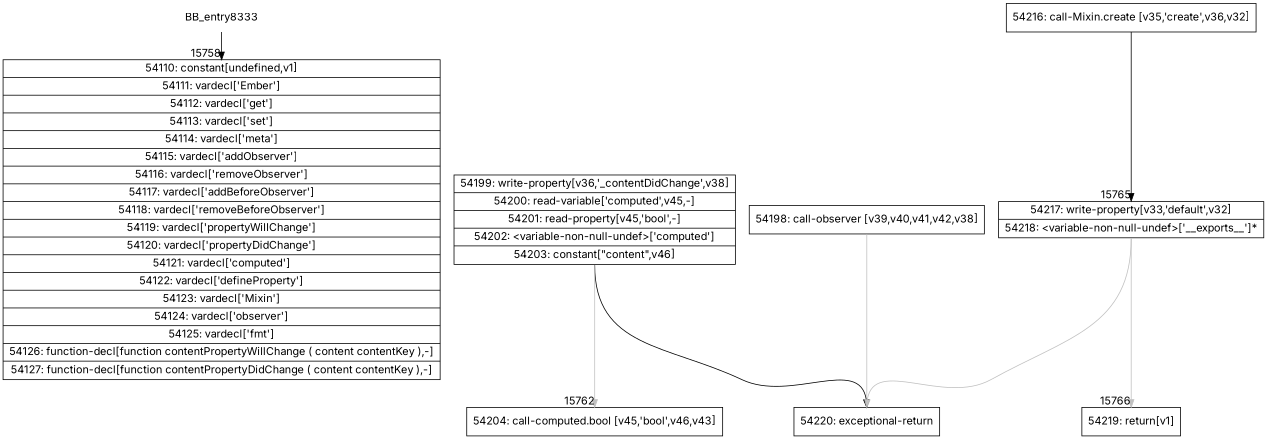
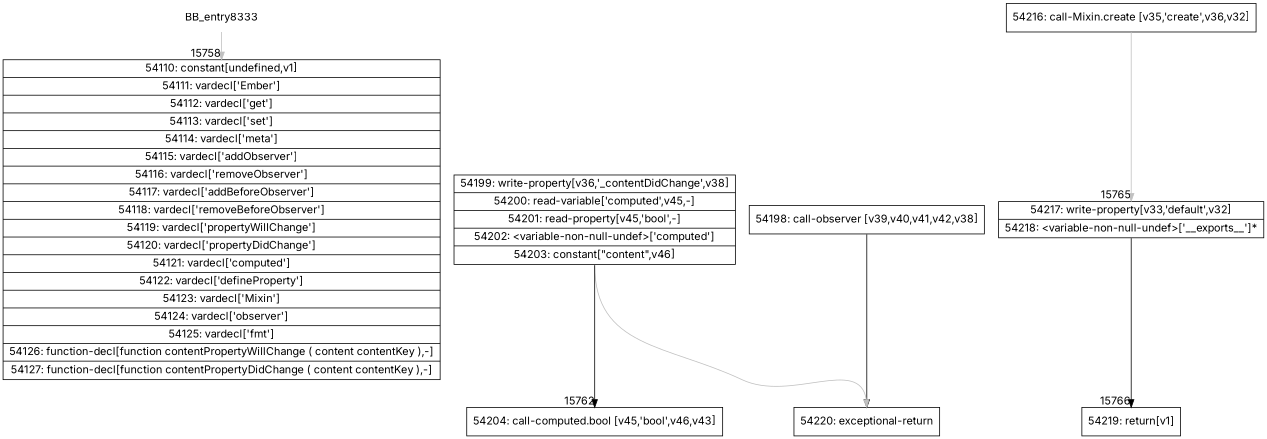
  digraph {
    fontname=Inter
    rankdir=TD
    node [fontname=Inter shape=record]
    edge [fontname=Inter headport=n tailport=s]
    n1 [label=BB_entry8333 shape=none]
    n2 [label="{54110: constant[undefined,v1]|54111: vardecl['Ember']|54112: vardecl['get']|54113: vardecl['set']|54114: vardecl['meta']|54115: vardecl['addObserver']|54116: vardecl['removeObserver']|54117: vardecl['addBeforeObserver']|54118: vardecl['removeBeforeObserver']|54119: vardecl['propertyWillChange']|54120: vardecl['propertyDidChange']|54121: vardecl['computed']|54122: vardecl['defineProperty']|54123: vardecl['Mixin']|54124: vardecl['observer']|54125: vardecl['fmt']|54126: function-decl[function contentPropertyWillChange ( content contentKey ),-]|54127: function-decl[function contentPropertyDidChange ( content contentKey ),-]}"]
    n3 [label="{54198: call-observer [v39,v40,v41,v42,v38]}"]
    n4 [label="{54220: exceptional-return}"]
    n5 [label="{54199: write-property[v36,'_contentDidChange',v38]|54200: read-variable['computed',v45,-]|54201: read-property[v45,'bool',-]|54202: \<variable-non-null-undef\>['computed']|54203: constant[\"content\",v46]}"]
    n6 [label="{54204: call-computed.bool [v45,'bool',v46,v43]}"]
    n7 [label="{54216: call-Mixin.create [v35,'create',v36,v32]}"]
    n8 [label="{54217: write-property[v33,'default',v32]|54218: \<variable-non-null-undef\>['__exports__']*}"]
    n9 [label="{54219: return[v1]}"]
-   n1 -> n2 [headlabel="    15758"]
-   n3 -> n4 [color=gray]
-   n5 -> n4 [color=black]
-   n5 -> n6 [headlabel="      15762" color=gray]
-   n7 -> n8 [headlabel="      15765"]
-   n8 -> n4 [color=gray]
-   n8 -> n9 [headlabel="      15766" color=gray]
+   n1 -> n2 [headlabel="    15758" color=gray]
+   n3 -> n4 [color=black]
+   n5 -> n4 [color=gray]
+   n5 -> n6 [headlabel="      15762"]
+   n7 -> n8 [headlabel="      15765" color=gray]
+   n8 -> n9 [headlabel="      15766"]
  }
